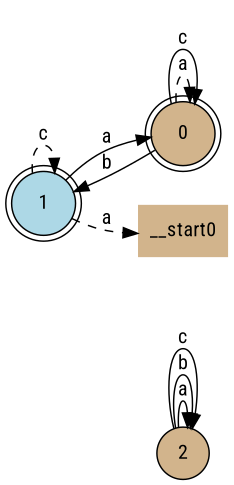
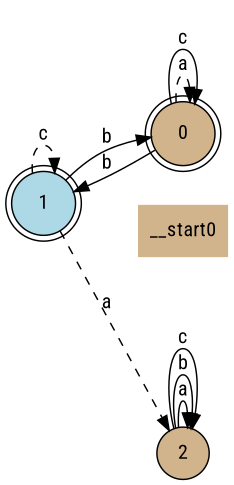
  digraph {
    fontname="Roboto Condensed"
    rankdir=LR
    node [fillcolor=tan fontname="Roboto Condensed" shape=doublecircle style=filled color=black]
    edge [fontname="Roboto Condensed" style=solid]
    __start0 [shape=none color=""]
    n2 [label=0 style="rounded,filled"]
    n3 [fillcolor=lightblue label=1 style="rounded,filled"]
    n4 [label=2 shape=circle]
    n2 -> n2 [label=a style=dashed]
    n2 -> n2 [label=c]
    n2 -> n3 [label=b]
-   n3 -> n2 [label=a]
+   n3 -> n2 [label=b]
    n3 -> n3 [label=c style=dashed]
-   n3 -> __start0 [label=a style=dashed]
+   n3 -> n4 [label=a style=dashed]
    n4 -> n4 [label=a]
    n4 -> n4 [label=b]
    n4 -> n4 [label=c]
  }
